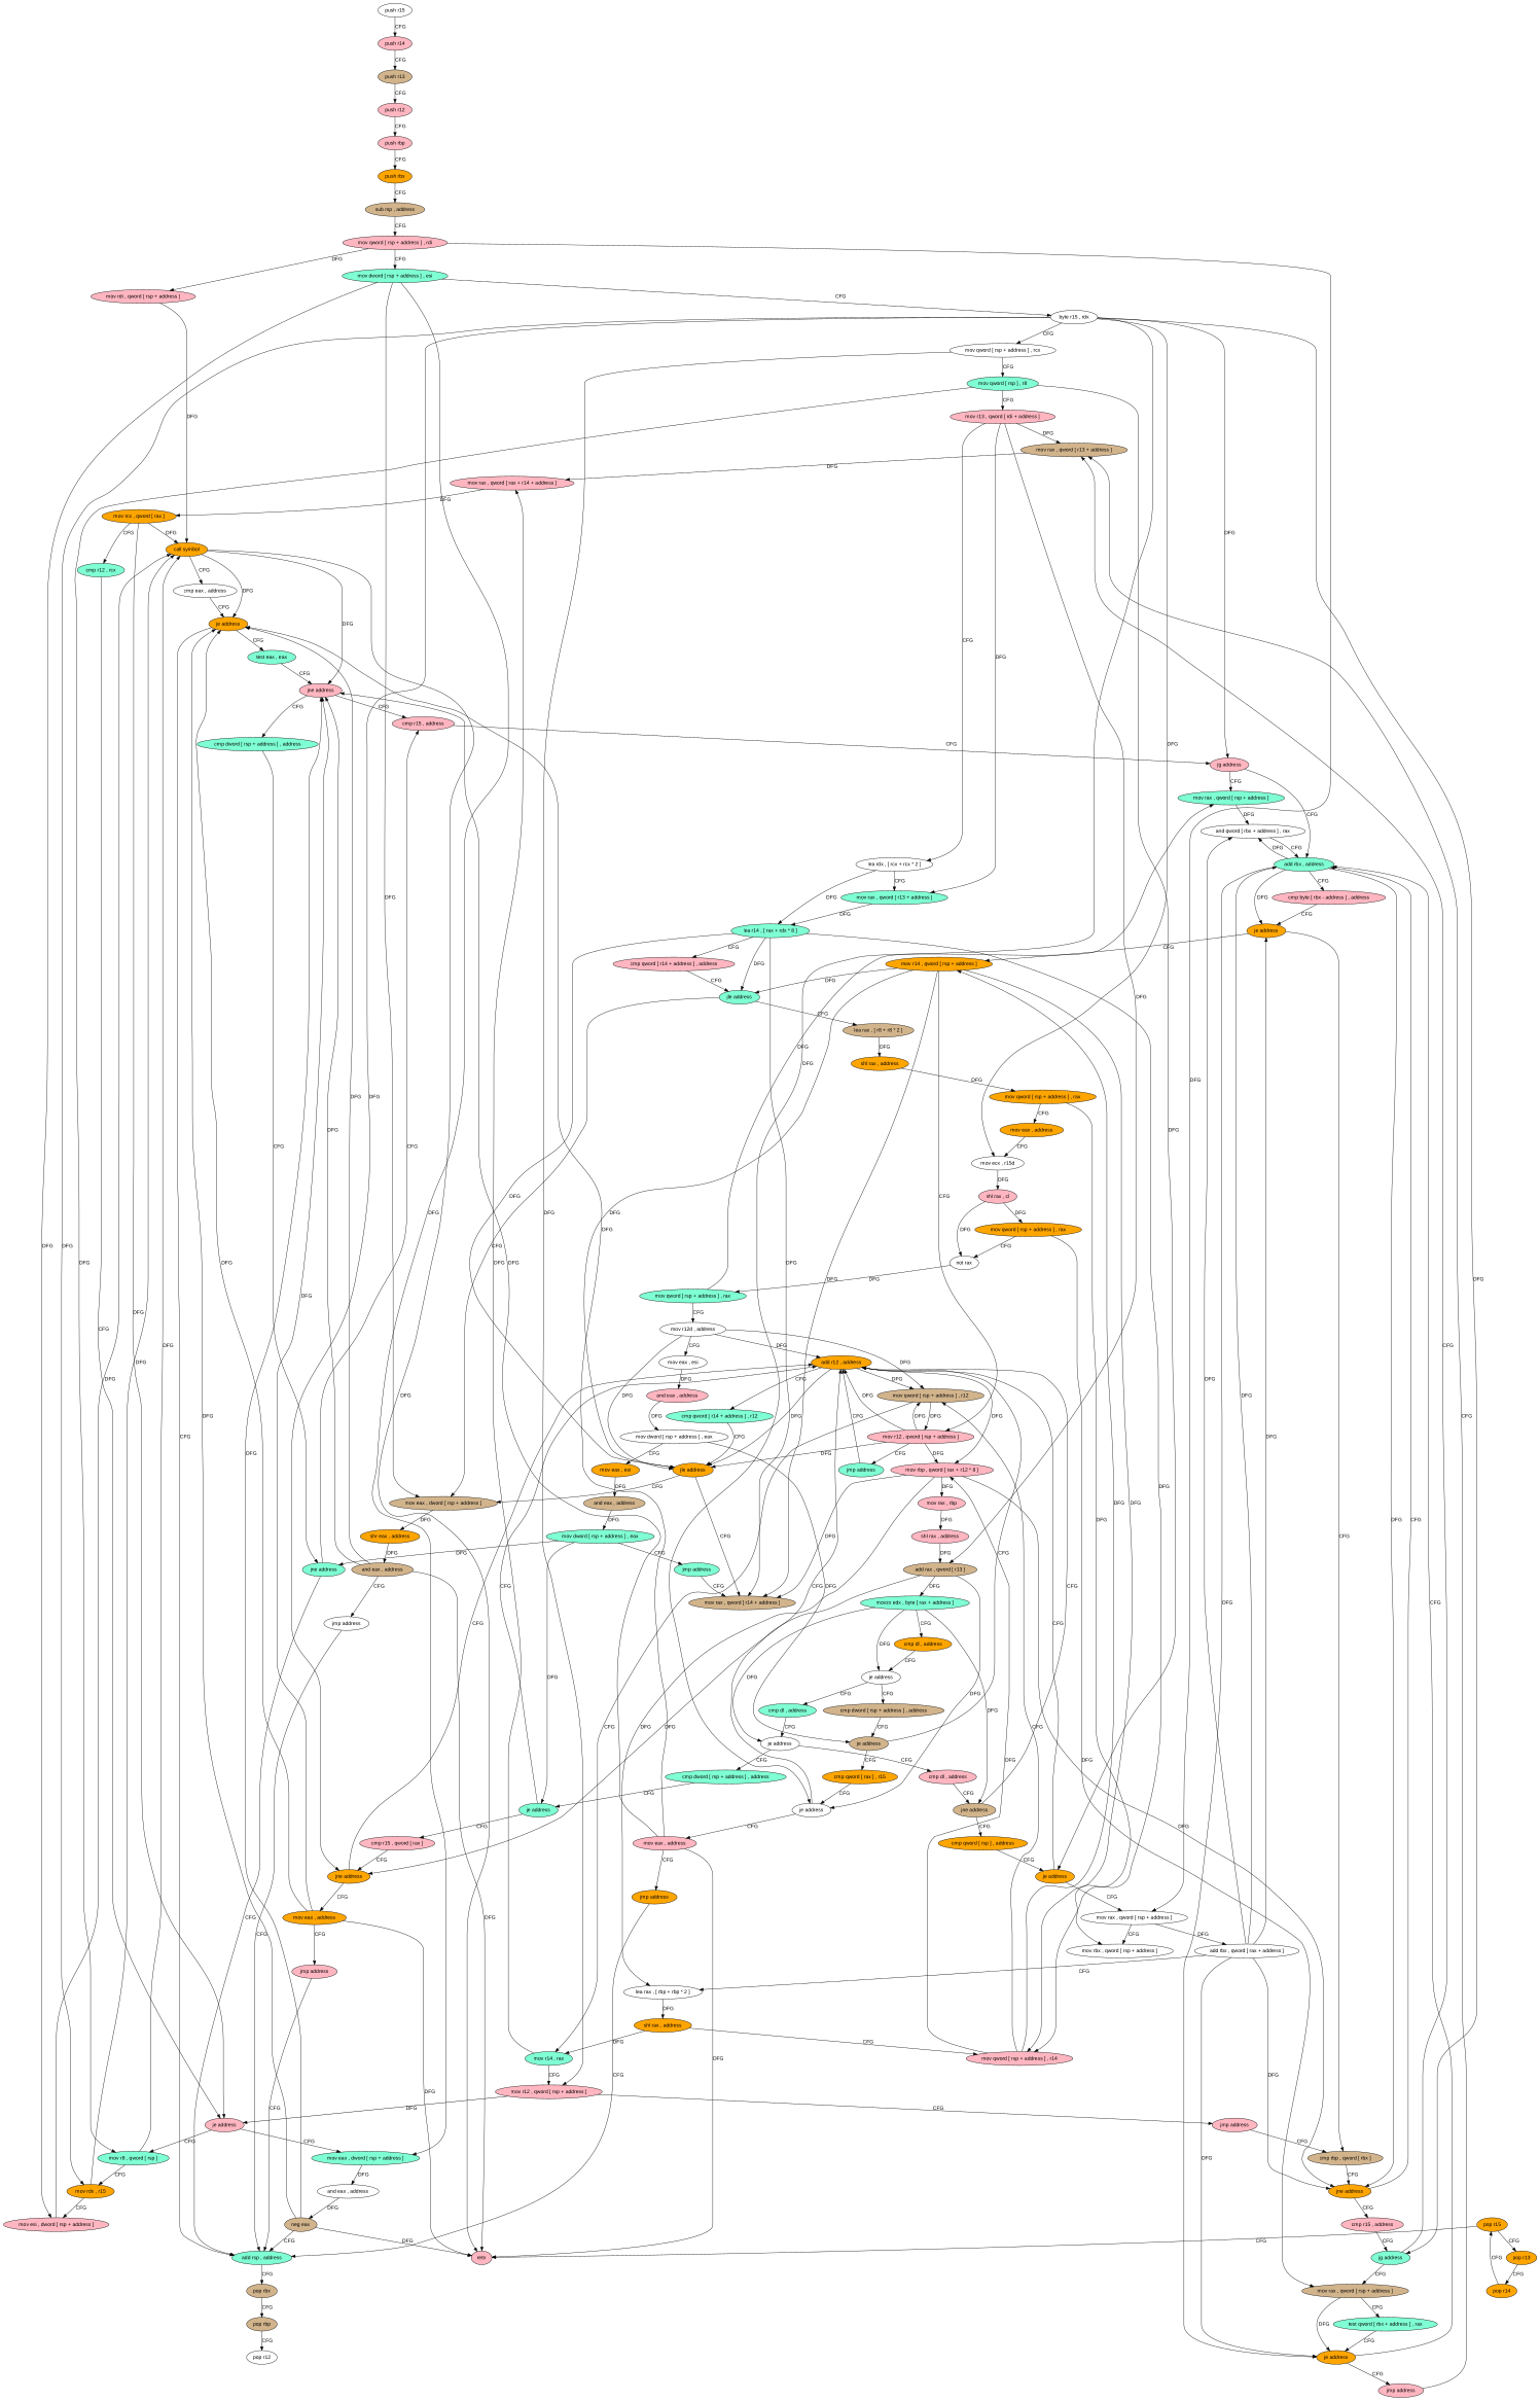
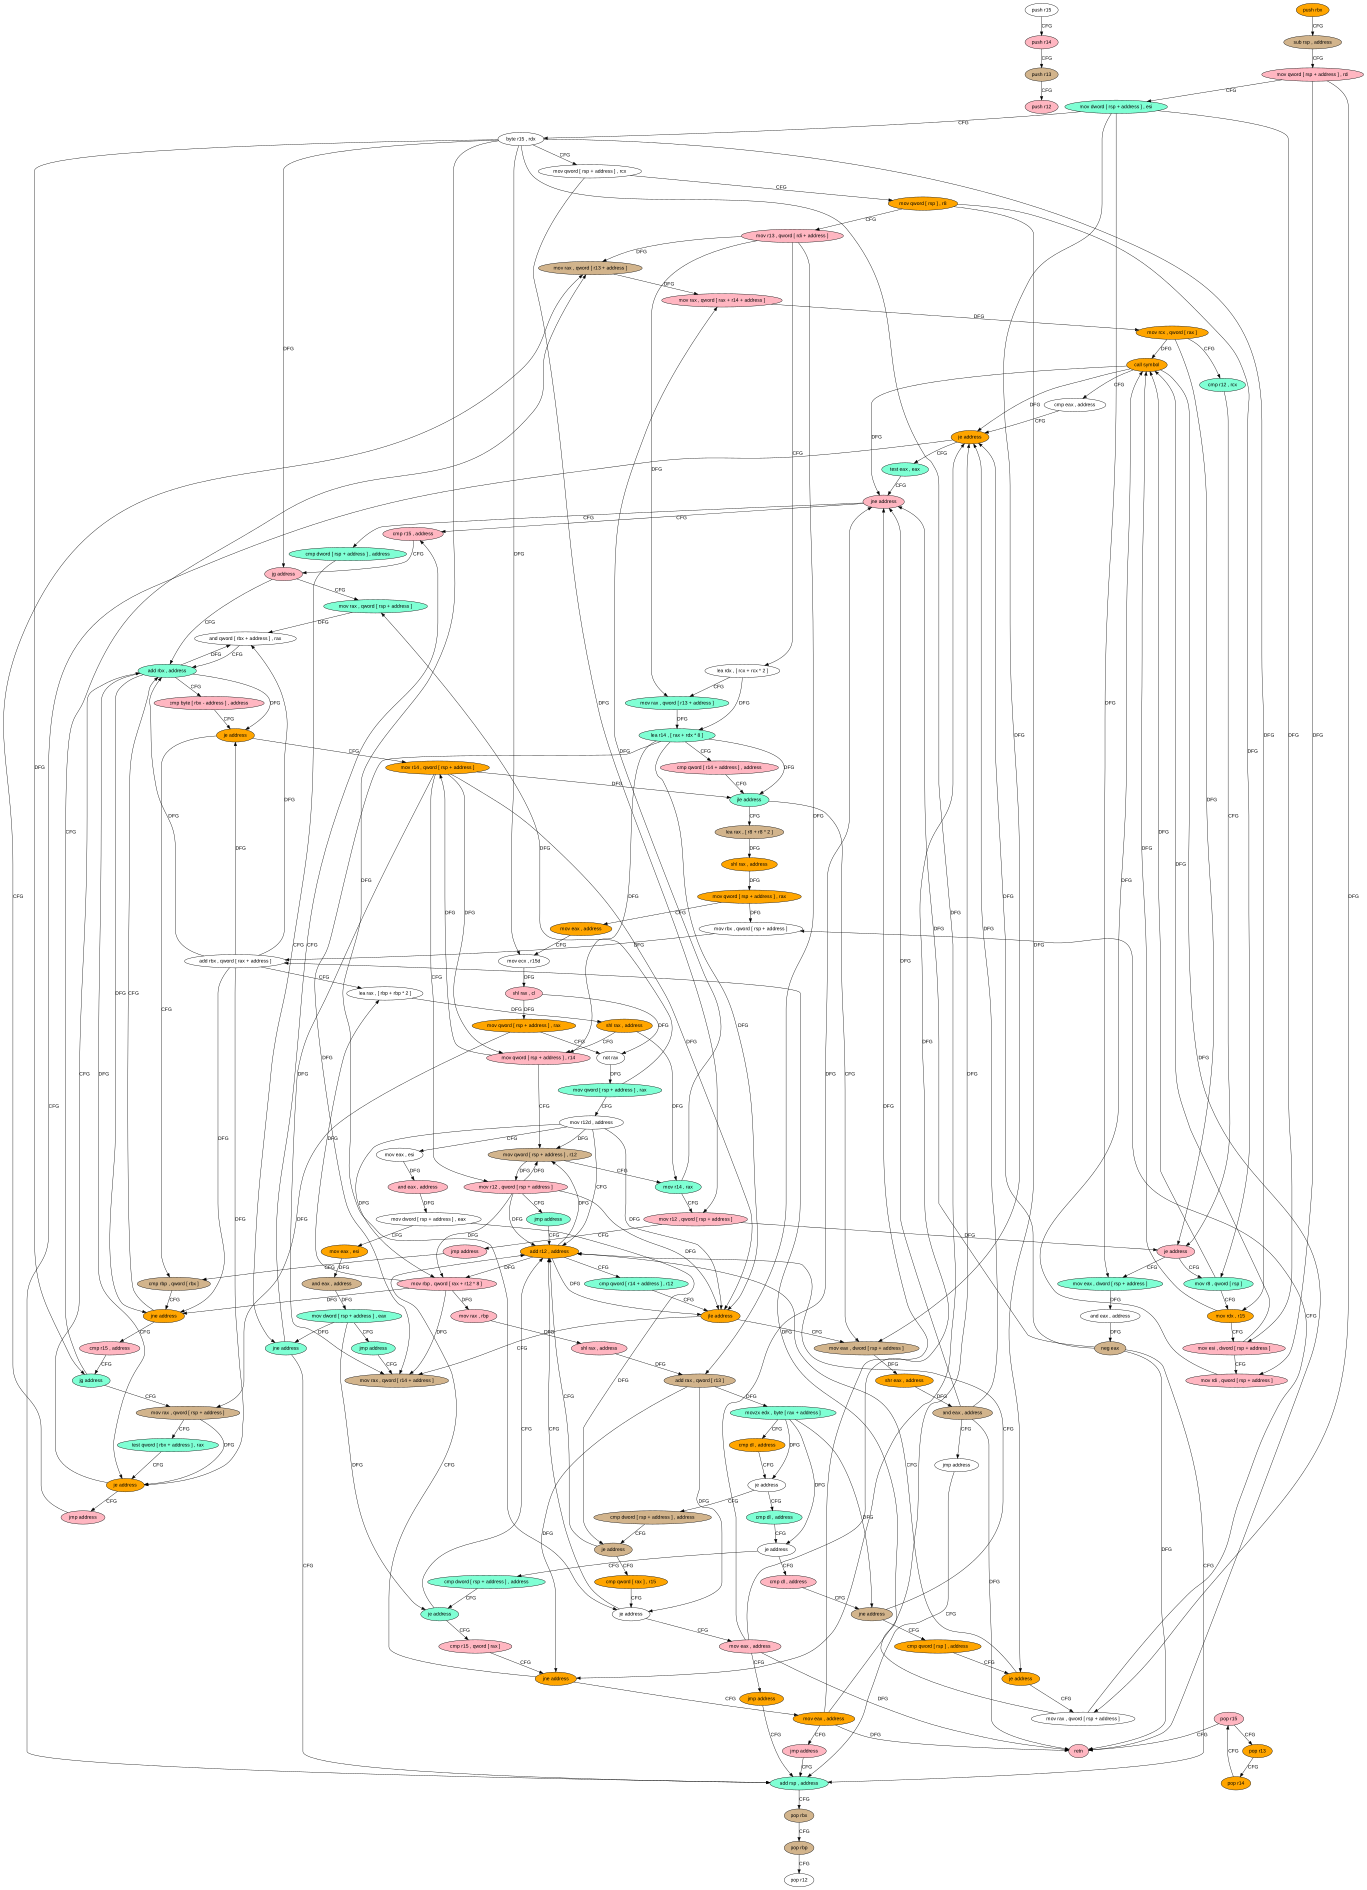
  digraph {
    fontname="Liberation Sans"
    node [fillcolor=lightpink fontname="Liberation Sans" style=filled]
    edge [fontname="Liberation Sans"]
    n1 [fillcolor=white label="push r15"]
    n2 [label="push r14"]
    n3 [fillcolor=tan label="push r13"]
    n4 [label="push r12"]
-   n5 [label="push rbp"]
    n6 [fillcolor=orange label="push rbx"]
    n7 [fillcolor=tan label="sub rsp , address"]
    n8 [label="mov qword [ rsp + address ] , rdi"]
    n9 [fillcolor=aquamarine label="mov dword [ rsp + address ] , esi"]
    n10 [fillcolor=white label="mov rax , qword [ rsp + address ]"]
    n11 [label="mov rdi , qword [ rsp + address ]"]
    n12 [fillcolor=white label="byte r15 , rdx"]
    n13 [fillcolor=tan label="mov eax , dword [ rsp + address ]"]
    n14 [fillcolor=aquamarine label="mov eax , dword [ rsp + address ]"]
    n15 [label="mov esi , dword [ rsp + address ]"]
    n16 [fillcolor=white label="mov rbx , qword [ rsp + address ]"]
    n17 [fillcolor=white label="add rbx , qword [ rax + address ]"]
    n18 [fillcolor=orange label="call symbol"]
    n19 [fillcolor=white label="mov qword [ rsp + address ] , rcx"]
    n20 [fillcolor=white label="mov ecx , r15d"]
    n21 [fillcolor=white label="je address"]
    n22 [fillcolor=orange label="jne address"]
    n23 [fillcolor=aquamarine label="jg address"]
    n24 [fillcolor=orange label="mov rdx , r15"]
    n25 [label="jg address"]
    n26 [fillcolor=orange label="shr eax , address"]
    n27 [fillcolor=white label="and eax , address"]
-   n28 [fillcolor=aquamarine label="mov qword [ rsp ] , r8"]
+   n28 [fillcolor=orange label="mov qword [ rsp ] , r8"]
    n29 [label="mov r12 , qword [ rsp + address ]"]
    n30 [label="shl rax , cl"]
    n31 [fillcolor=orange label="add r12 , address"]
    n32 [label="mov eax , address"]
    n33 [fillcolor=orange label="mov eax , address"]
    n34 [fillcolor=tan label="mov rax , qword [ r13 + address ]"]
    n35 [fillcolor=tan label="mov rax , qword [ rsp + address ]"]
    n36 [fillcolor=aquamarine label="mov rax , qword [ rsp + address ]"]
    n37 [fillcolor=aquamarine label="add rbx , address"]
    n38 [label="mov r13 , qword [ rdi + address ]"]
    n39 [fillcolor=orange label="je address"]
    n40 [fillcolor=aquamarine label="mov r8 , qword [ rsp ]"]
    n41 [label="jmp address"]
    n42 [label="je address"]
    n43 [fillcolor=white label="lea rdx , [ rcx + rcx * 2 ]"]
    n44 [fillcolor=aquamarine label="mov rax , qword [ r13 + address ]"]
    n45 [fillcolor=tan label="add rax , qword [ r13 ]"]
    n46 [fillcolor=aquamarine label="lea r14 , [ rax + rdx * 8 ]"]
    n47 [fillcolor=aquamarine label="movzx edx , byte [ rax + address ]"]
    n48 [label="mov rax , qword [ rax + r14 + address ]"]
    n49 [label="cmp qword [ r14 + address ] , address"]
    n50 [fillcolor=aquamarine label="jle address"]
    n51 [fillcolor=tan label="mov rax , qword [ r14 + address ]"]
    n52 [fillcolor=orange label="jle address"]
    n53 [label="mov qword [ rsp + address ] , r14"]
    n54 [fillcolor=tan label="lea rax , [ r8 + r8 * 2 ]"]
    n55 [fillcolor=tan label="mov qword [ rsp + address ] , r12"]
    n56 [fillcolor=orange label="mov r14 , qword [ rsp + address ]"]
    n57 [fillcolor=orange label="shl rax , address"]
    n58 [fillcolor=tan label="and eax , address"]
    n59 [fillcolor=orange label="mov qword [ rsp + address ] , rax"]
    n60 [fillcolor=white label="jmp address"]
    n61 [label=retn]
    n62 [fillcolor=orange label="je address"]
    n63 [label="jne address"]
    n64 [fillcolor=aquamarine label="add rsp , address"]
    n65 [fillcolor=aquamarine label="test eax , eax"]
    n66 [label="cmp r15 , address"]
    n67 [fillcolor=aquamarine label="cmp dword [ rsp + address ] , address"]
    n68 [fillcolor=tan label="pop rbx"]
    n69 [fillcolor=tan label="pop rbp"]
    n70 [fillcolor=orange label="mov eax , address"]
    n71 [fillcolor=orange label="mov qword [ rsp + address ] , rax"]
    n72 [fillcolor=white label="not rax"]
    n73 [fillcolor=aquamarine label="mov qword [ rsp + address ] , rax"]
    n74 [fillcolor=orange label="je address"]
    n75 [fillcolor=aquamarine label="test qword [ rbx + address ] , rax"]
    n76 [fillcolor=white label="mov r12d , address"]
    n77 [fillcolor=white label="mov eax , esi"]
    n78 [label="mov rbp , qword [ rax + r12 * 8 ]"]
    n79 [fillcolor=white label="and qword [ rbx + address ] , rax"]
    n80 [label="and eax , address"]
    n81 [label="mov rax , rbp"]
    n82 [fillcolor=white label="lea rax , [ rbp + rbp * 2 ]"]
    n83 [fillcolor=orange label="jne address"]
    n84 [fillcolor=aquamarine label="cmp qword [ r14 + address ] , r12"]
    n85 [fillcolor=aquamarine label="mov r14 , rax"]
    n86 [label="mov r12 , qword [ rsp + address ]"]
    n87 [fillcolor=white label="mov dword [ rsp + address ] , eax"]
    n88 [fillcolor=orange label="mov eax , esi"]
    n89 [fillcolor=tan label="je address"]
    n90 [fillcolor=tan label="and eax , address"]
    n91 [fillcolor=orange label="cmp qword [ rax ] , r15"]
    n92 [fillcolor=aquamarine label="mov dword [ rsp + address ] , eax"]
    n93 [fillcolor=aquamarine label="jmp address"]
    n94 [fillcolor=aquamarine label="je address"]
    n95 [fillcolor=aquamarine label="jne address"]
    n96 [label="cmp r15 , qword [ rax ]"]
    n97 [fillcolor=white label="pop r12"]
    n98 [fillcolor=orange label="pop r13"]
    n99 [fillcolor=orange label="pop r14"]
-   n100 [fillcolor=orange label="pop r15"]
+   n100 [label="pop r15"]
    n101 [label="shl rax , address"]
    n102 [fillcolor=orange label="shl rax , address"]
    n103 [label="cmp r15 , address"]
    n104 [fillcolor=orange label="cmp dl , address"]
    n105 [fillcolor=white label="je address"]
    n106 [fillcolor=white label="je address"]
    n107 [fillcolor=tan label="jne address"]
    n108 [fillcolor=tan label="cmp dword [ rsp + address ] , address"]
    n109 [fillcolor=aquamarine label="cmp dl , address"]
    n110 [fillcolor=aquamarine label="cmp dword [ rsp + address ] , address"]
    n111 [label="cmp dl , address"]
    n112 [fillcolor=orange label="cmp qword [ rsp ] , address"]
    n113 [fillcolor=orange label="jmp address"]
    n114 [label="jmp address"]
    n115 [fillcolor=orange label="je address"]
    n116 [label="cmp byte [ rbx - address ] , address"]
    n117 [fillcolor=tan label="cmp rbp , qword [ rbx ]"]
    n118 [label="jmp address"]
    n119 [fillcolor=aquamarine label="jmp address"]
    n120 [fillcolor=orange label="mov rcx , qword [ rax ]"]
    n121 [fillcolor=aquamarine label="cmp r12 , rcx"]
    n122 [fillcolor=white label="cmp eax , address"]
    n123 [fillcolor=tan label="neg eax"]
    n1 -> n2 [label=CFG]
    n2 -> n3 [label=CFG]
    n3 -> n4 [label=CFG]
-   n4 -> n5 [label=CFG]
-   n5 -> n6 [label=CFG]
    n6 -> n7 [label=CFG]
    n7 -> n8 [label=CFG]
    n8 -> n9 [label=CFG]
    n8 -> n10 [label=DFG]
    n8 -> n11 [label=DFG]
    n9 -> n12 [label=CFG]
    n9 -> n13 [label=DFG]
    n9 -> n14 [label=DFG]
    n9 -> n15 [label=DFG]
    n10 -> n16 [label=CFG]
    n10 -> n17 [label=DFG]
    n11 -> n18 [label=DFG]
    n12 -> n19 [label=CFG]
    n12 -> n20 [label=DFG]
    n12 -> n21 [label=DFG]
    n12 -> n22 [label=DFG]
    n12 -> n23 [label=DFG]
    n12 -> n24 [label=DFG]
    n12 -> n25 [label=DFG]
    n13 -> n26 [label=DFG]
    n14 -> n27 [label=DFG]
+   n15 -> n11 [label=CFG]
    n15 -> n18 [label=DFG]
+   n16 -> n17 [label=DFG]
    n17 -> n37 [label=DFG]
    n17 -> n74 [label=DFG]
    n17 -> n79 [label=DFG]
    n17 -> n82 [label=CFG]
    n17 -> n83 [label=DFG]
    n17 -> n115 [label=DFG]
    n18 -> n61 [label=DFG]
    n18 -> n62 [label=DFG]
    n18 -> n63 [label=DFG]
    n18 -> n122 [label=CFG]
    n19 -> n28 [label=CFG]
    n19 -> n29 [label=DFG]
    n20 -> n30 [label=DFG]
    n21 -> n31 [label=CFG]
    n21 -> n32 [label=CFG]
    n22 -> n31 [label=CFG]
    n22 -> n33 [label=CFG]
    n23 -> n34 [label=CFG]
    n23 -> n35 [label=CFG]
    n24 -> n15 [label=CFG]
    n24 -> n18 [label=DFG]
    n25 -> n36 [label=CFG]
    n25 -> n37 [label=CFG]
    n26 -> n58 [label=DFG]
    n27 -> n123 [label=DFG]
    n28 -> n38 [label=CFG]
    n28 -> n39 [label=DFG]
    n28 -> n40 [label=DFG]
    n29 -> n41 [label=CFG]
    n29 -> n42 [label=DFG]
    n30 -> n71 [label=DFG]
    n30 -> n72 [label=DFG]
    n31 -> n52 [label=DFG]
    n31 -> n55 [label=DFG]
    n31 -> n78 [label=DFG]
    n31 -> n84 [label=CFG]
    n32 -> n61 [label=DFG]
    n32 -> n62 [label=DFG]
    n32 -> n63 [label=DFG]
    n32 -> n113 [label=CFG]
    n33 -> n61 [label=DFG]
    n33 -> n62 [label=DFG]
    n33 -> n63 [label=DFG]
    n33 -> n114 [label=CFG]
    n34 -> n48 [label=DFG]
    n35 -> n74 [label=DFG]
    n35 -> n75 [label=CFG]
    n36 -> n79 [label=DFG]
    n37 -> n74 [label=DFG]
    n37 -> n79 [label=DFG]
    n37 -> n83 [label=DFG]
    n37 -> n115 [label=DFG]
    n37 -> n116 [label=CFG]
    n38 -> n34 [label=DFG]
    n38 -> n43 [label=CFG]
    n38 -> n44 [label=DFG]
    n38 -> n45 [label=DFG]
    n39 -> n10 [label=CFG]
    n39 -> n31 [label=CFG]
    n40 -> n18 [label=DFG]
    n40 -> n24 [label=CFG]
    n41 -> n117 [label=CFG]
    n42 -> n14 [label=CFG]
    n42 -> n40 [label=CFG]
    n43 -> n44 [label=CFG]
    n43 -> n46 [label=DFG]
    n44 -> n46 [label=DFG]
    n45 -> n21 [label=DFG]
    n45 -> n22 [label=DFG]
    n45 -> n47 [label=DFG]
    n46 -> n49 [label=CFG]
    n46 -> n50 [label=DFG]
    n46 -> n51 [label=DFG]
    n46 -> n52 [label=DFG]
    n46 -> n53 [label=DFG]
    n47 -> n104 [label=CFG]
    n47 -> n105 [label=DFG]
    n47 -> n106 [label=DFG]
    n47 -> n107 [label=DFG]
    n48 -> n120 [label=DFG]
    n49 -> n50 [label=CFG]
    n50 -> n13 [label=CFG]
    n50 -> n54 [label=CFG]
    n52 -> n13 [label=CFG]
    n52 -> n51 [label=CFG]
    n53 -> n55 [label=CFG]
    n53 -> n56 [label=DFG]
    n54 -> n57 [label=DFG]
    n55 -> n85 [label=CFG]
    n55 -> n86 [label=DFG]
    n56 -> n50 [label=DFG]
    n56 -> n51 [label=DFG]
    n56 -> n52 [label=DFG]
    n56 -> n53 [label=DFG]
    n56 -> n86 [label=CFG]
    n57 -> n59 [label=DFG]
    n58 -> n60 [label=CFG]
    n58 -> n61 [label=DFG]
    n58 -> n62 [label=DFG]
    n58 -> n63 [label=DFG]
    n59 -> n16 [label=DFG]
    n59 -> n70 [label=CFG]
    n60 -> n64 [label=CFG]
    n62 -> n64 [label=CFG]
    n62 -> n65 [label=CFG]
    n63 -> n66 [label=CFG]
    n63 -> n67 [label=CFG]
    n64 -> n68 [label=CFG]
    n65 -> n63 [label=CFG]
    n66 -> n25 [label=CFG]
    n67 -> n95 [label=CFG]
    n68 -> n69 [label=CFG]
    n69 -> n97 [label=CFG]
    n70 -> n20 [label=CFG]
    n71 -> n35 [label=DFG]
    n71 -> n72 [label=CFG]
    n72 -> n73 [label=DFG]
    n73 -> n36 [label=DFG]
    n73 -> n76 [label=CFG]
    n74 -> n37 [label=CFG]
    n74 -> n118 [label=CFG]
    n75 -> n74 [label=CFG]
-   n76 -> n31 [label=DFG]
+   n76 -> n31 [label=CFG]
    n76 -> n52 [label=DFG]
    n76 -> n55 [label=DFG]
    n76 -> n77 [label=CFG]
-   n53 -> n78 [label=DFG]
+   n76 -> n78 [label=DFG]
    n77 -> n80 [label=DFG]
    n78 -> n51 [label=DFG]
    n78 -> n81 [label=DFG]
    n78 -> n82 [label=DFG]
    n78 -> n83 [label=DFG]
    n79 -> n37 [label=CFG]
    n80 -> n87 [label=DFG]
    n81 -> n101 [label=DFG]
    n82 -> n102 [label=DFG]
    n83 -> n37 [label=CFG]
    n83 -> n103 [label=CFG]
    n84 -> n52 [label=CFG]
    n85 -> n29 [label=CFG]
    n85 -> n48 [label=DFG]
    n86 -> n31 [label=DFG]
    n86 -> n52 [label=DFG]
    n86 -> n55 [label=DFG]
    n86 -> n78 [label=DFG]
    n86 -> n119 [label=CFG]
    n87 -> n88 [label=CFG]
    n87 -> n89 [label=DFG]
    n88 -> n90 [label=DFG]
    n89 -> n31 [label=CFG]
    n89 -> n91 [label=CFG]
    n90 -> n92 [label=DFG]
    n91 -> n21 [label=CFG]
    n92 -> n93 [label=CFG]
    n92 -> n94 [label=DFG]
    n92 -> n95 [label=DFG]
    n93 -> n51 [label=CFG]
    n94 -> n31 [label=CFG]
    n94 -> n96 [label=CFG]
    n95 -> n64 [label=CFG]
    n95 -> n66 [label=CFG]
    n96 -> n22 [label=CFG]
    n98 -> n99 [label=CFG]
    n99 -> n100 [label=CFG]
    n100 -> n61 [label=CFG]
    n100 -> n98 [label=CFG]
    n101 -> n45 [label=DFG]
    n102 -> n53 [label=CFG]
    n102 -> n85 [label=DFG]
    n103 -> n23 [label=CFG]
    n104 -> n105 [label=CFG]
    n105 -> n108 [label=CFG]
    n105 -> n109 [label=CFG]
    n106 -> n110 [label=CFG]
    n106 -> n111 [label=CFG]
    n107 -> n31 [label=CFG]
    n107 -> n112 [label=CFG]
    n108 -> n89 [label=CFG]
    n109 -> n106 [label=CFG]
    n110 -> n94 [label=CFG]
    n111 -> n107 [label=CFG]
    n112 -> n39 [label=CFG]
    n113 -> n64 [label=CFG]
    n114 -> n64 [label=CFG]
    n115 -> n56 [label=CFG]
    n115 -> n117 [label=CFG]
    n116 -> n115 [label=CFG]
    n117 -> n83 [label=CFG]
    n118 -> n34 [label=CFG]
    n119 -> n31 [label=CFG]
    n120 -> n18 [label=DFG]
    n120 -> n42 [label=DFG]
    n120 -> n121 [label=CFG]
    n121 -> n42 [label=CFG]
    n122 -> n62 [label=CFG]
    n123 -> n61 [label=DFG]
    n123 -> n62 [label=DFG]
    n123 -> n63 [label=DFG]
    n123 -> n64 [label=CFG]
  }
